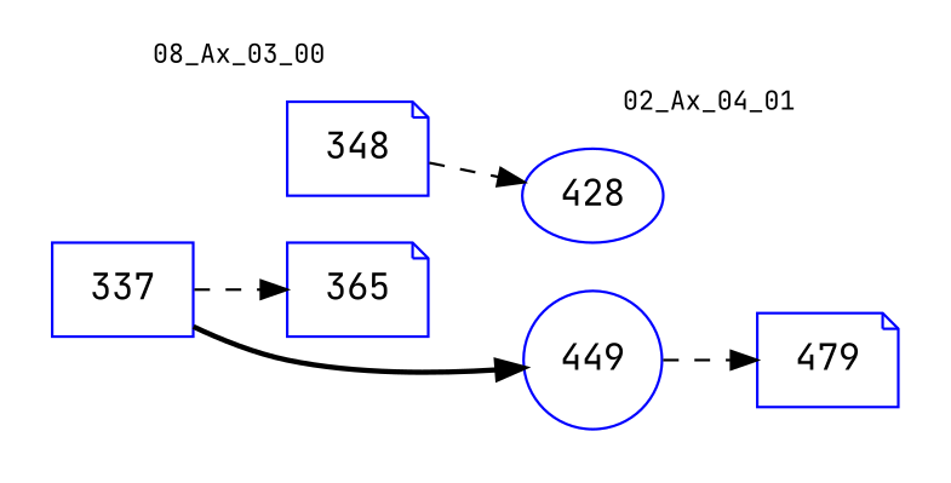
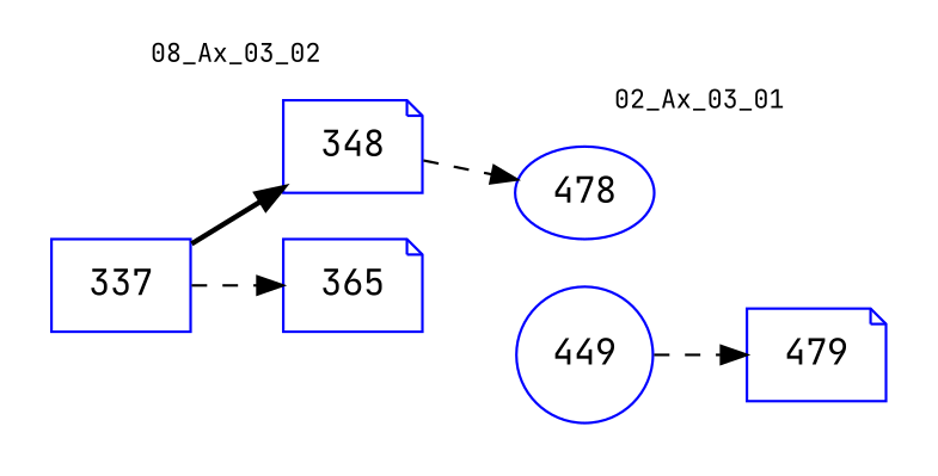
  digraph {
    fontname="JetBrains Mono"
    rankdir=LR
    node [color=blue fontname="JetBrains Mono" shape=note]
    edge [color=black fontname="JetBrains Mono" style=dashed]
    n1 [label=337 shape=box]
    n2 [label=365]
    n3 [label=348]
    n4 [label=449 shape=circle]
-   n5 [label=428 shape=ellipse]
+   n5 [label=478 shape=ellipse]
    n6 [label=479]
    subgraph cluster_1 {
      color=white
      fontsize=10
-     label="08_Ax_03_00"
+     label="08_Ax_03_02"
      n1
      n2
      n3
    }
    subgraph cluster_2 {
      color=white
      fontsize=10
-     label="02_Ax_04_01"
+     label="02_Ax_03_01"
      n4
      n5
      n6
    }
    n1 -> n2
-   n1 -> n4 [style=bold]
+   n1 -> n3 [style=bold]
    n3 -> n5
    n4 -> n6
  }
